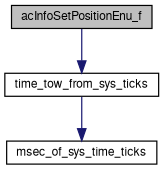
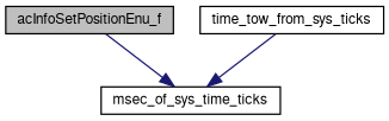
  digraph {
    rankdir=TB
    node [color=black fillcolor=white fontname=FreeSans fontsize=10 shape=record style=filled]
    edge [color=midnightblue fontname=FreeSans fontsize=10 labelfontname=FreeSans labelfontsize=10 style=solid]
    n1 [fillcolor=grey75 fontcolor=black height=0.2 label=acInfoSetPositionEnu_f width=0.4]
    n2 [height=0.2 label=time_tow_from_sys_ticks width=0.4]
    n3 [height=0.2 label=msec_of_sys_time_ticks width=0.4]
-   n1 -> n2
+   n1 -> n3
    n2 -> n3
  }
